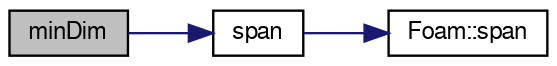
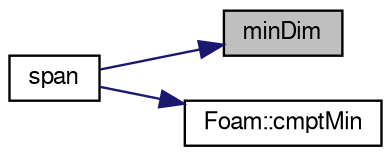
  digraph {
    rankdir=LR
    node [color=black fontname=FreeSans fontsize=10 shape=record]
    edge [color=midnightblue fontname=FreeSans fontsize=10 labelfontname=FreeSans labelfontsize=10 style=solid]
    n1 [fillcolor=grey75 fontcolor=black height=0.2 label=minDim style=filled width=0.4]
    n2 [height=0.2 label=span width=0.4]
-   n3 [height=0.2 label="Foam::span" width=0.4]
-   n1 -> n2
+   n3 [height=0.2 label="Foam::cmptMin" width=0.4]
+   n2 -> n1
    n2 -> n3
  }
